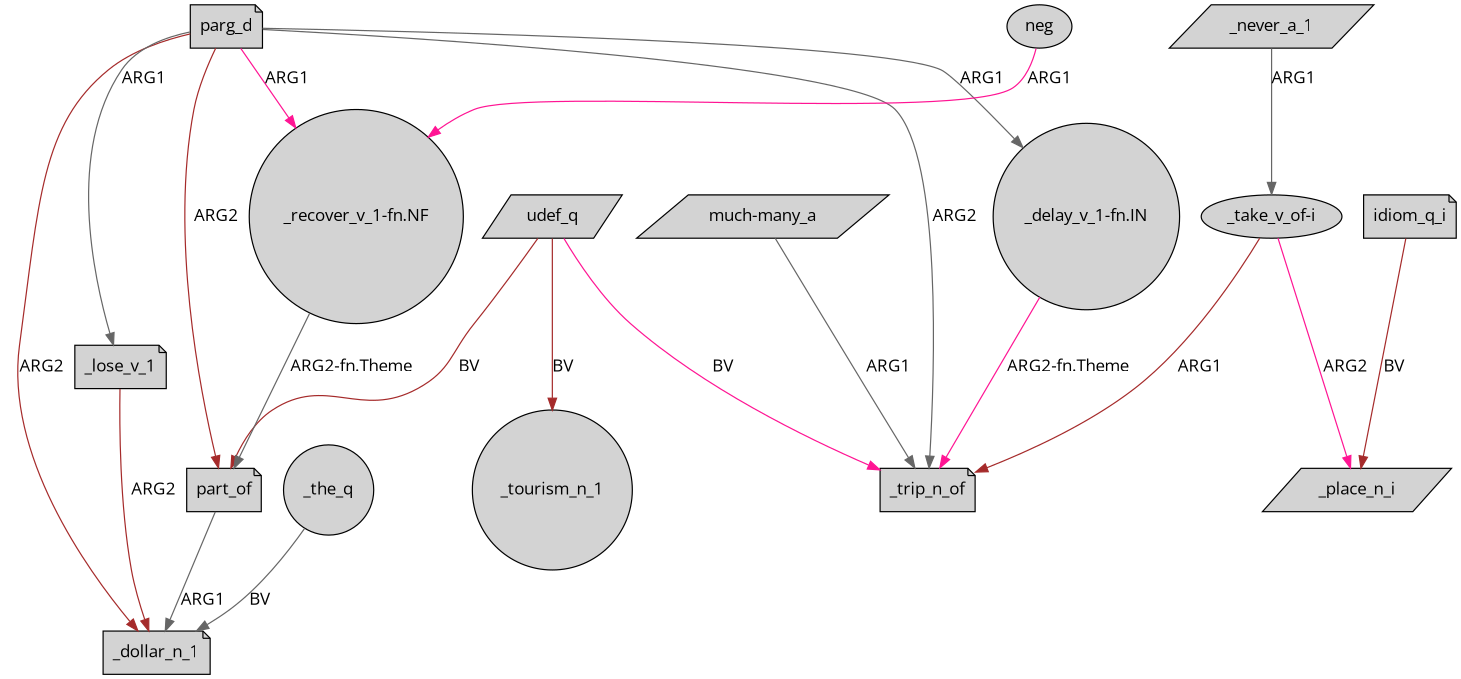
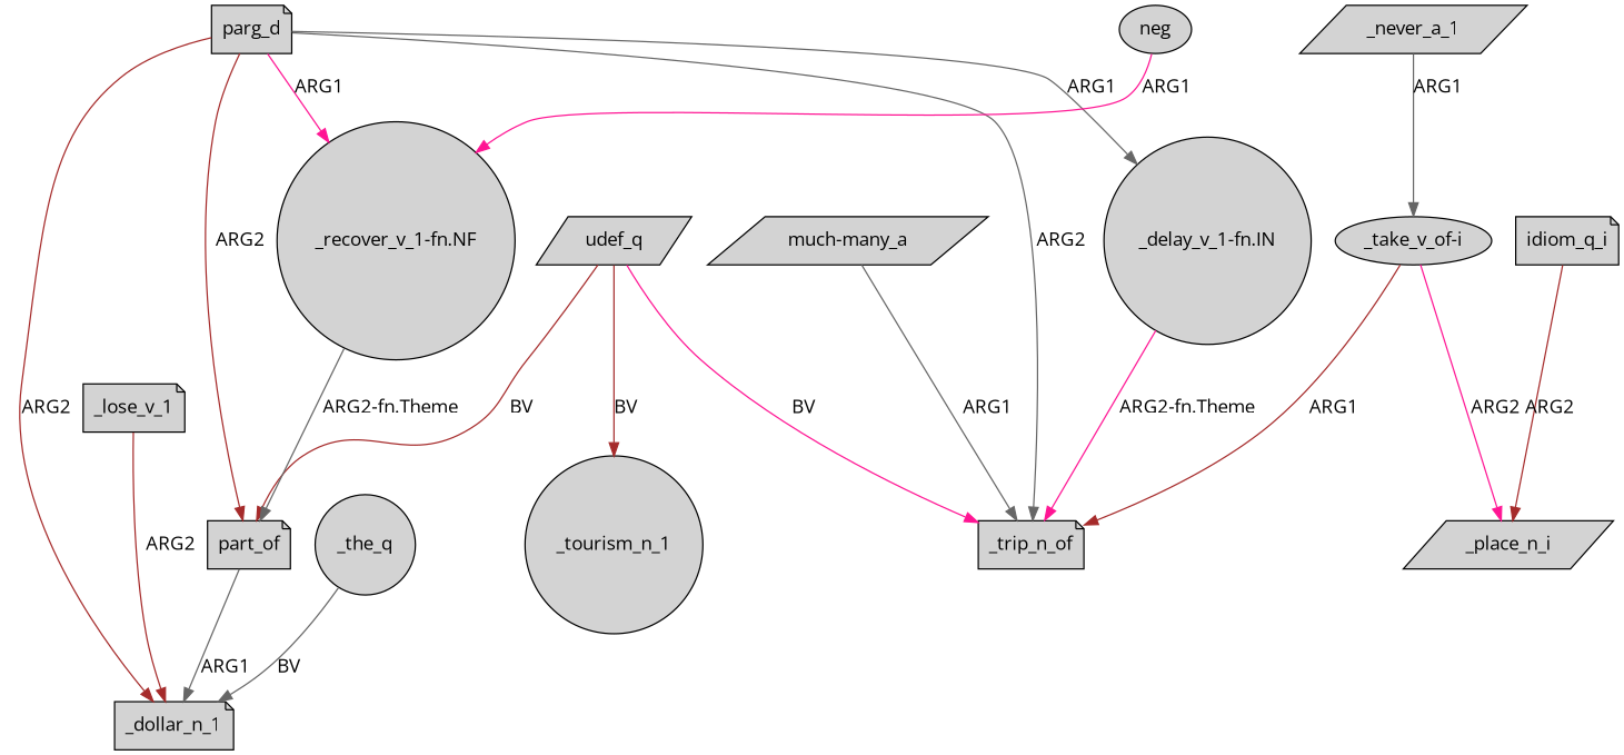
  digraph {
    fontname="Open Sans"
    node [fontname="Open Sans" shape=note style=filled]
    edge [color=gray40 fontname="Open Sans"]
    udef_q [shape=parallelogram]
    part_of
    _tourism_n_1 [shape=circle]
    _trip_n_of
    _dollar_n_1
    parg_d
    _lose_v_1
    "_recover_v_1-fn.NF" [shape=circle]
    "_delay_v_1-fn.IN" [shape=circle]
    neg [shape=ellipse]
    "much-many_a" [shape=parallelogram]
    _the_q [shape=circle]
    _place_n_i [shape=parallelogram]
    idiom_q_i
    "_take_v_of-i" [shape=ellipse]
    _never_a_1 [shape=parallelogram]
    udef_q -> part_of [color=brown label=BV]
    udef_q -> _tourism_n_1 [color=brown label=BV]
    udef_q -> _trip_n_of [color=deeppink label=BV]
    part_of -> _dollar_n_1 [label=ARG1]
    parg_d -> part_of [color=brown label=ARG2]
    parg_d -> _trip_n_of [label=ARG2]
    parg_d -> _dollar_n_1 [color=brown label=ARG2]
-   parg_d -> _lose_v_1 [label=ARG1]
    parg_d -> "_recover_v_1-fn.NF" [color=deeppink label=ARG1]
    parg_d -> "_delay_v_1-fn.IN" [label=ARG1]
    _lose_v_1 -> _dollar_n_1 [color=brown label=ARG2]
    "_recover_v_1-fn.NF" -> part_of [label="ARG2-fn.Theme"]
    "_delay_v_1-fn.IN" -> _trip_n_of [color=deeppink label="ARG2-fn.Theme"]
    neg -> "_recover_v_1-fn.NF" [color=deeppink label=ARG1]
    "much-many_a" -> _trip_n_of [label=ARG1]
    _the_q -> _dollar_n_1 [label=BV]
-   idiom_q_i -> _place_n_i [color=brown label=BV]
+   idiom_q_i -> _place_n_i [color=brown label=ARG2]
    "_take_v_of-i" -> _trip_n_of [color=brown label=ARG1]
    "_take_v_of-i" -> _place_n_i [color=deeppink label=ARG2]
    _never_a_1 -> "_take_v_of-i" [label=ARG1]
  }
